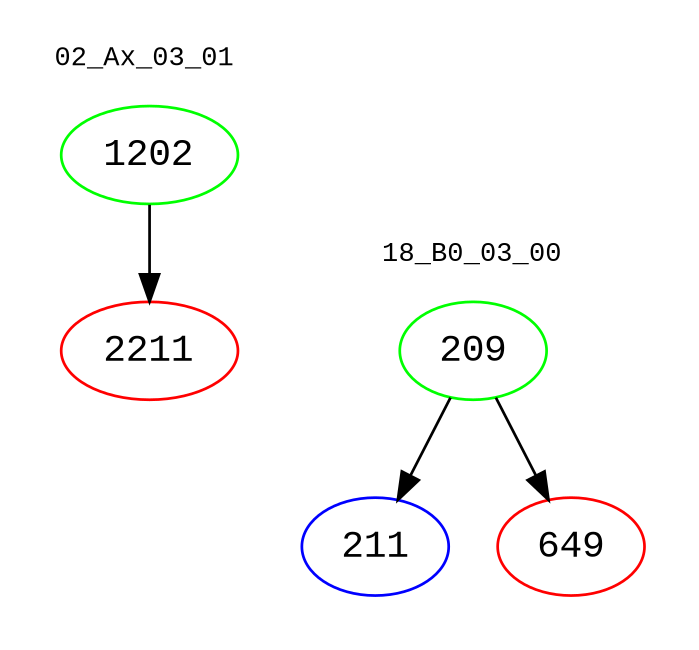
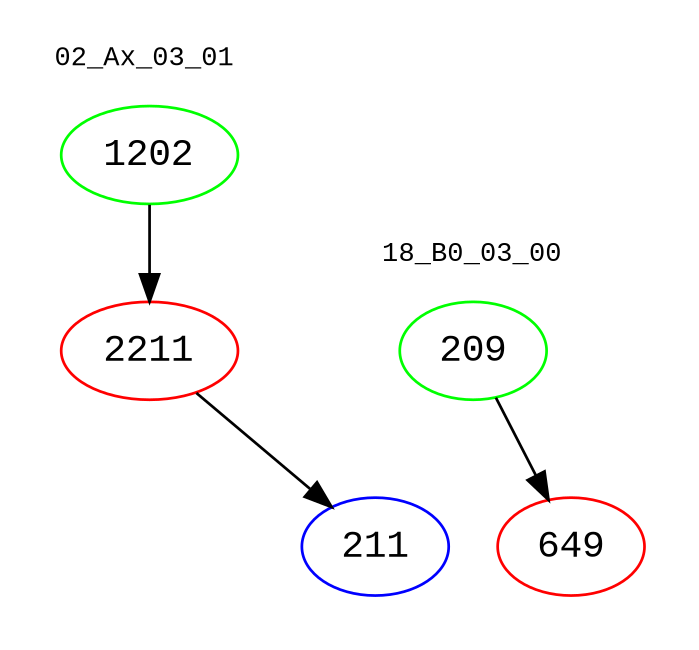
  digraph {
    fontname="Liberation Mono"
    node [color=green fontname="Liberation Mono"]
    edge [color=black fontname="Liberation Mono"]
    n1 [label=1202]
    n2 [color=red label=2211]
    n3 [label=209]
    n4 [color=blue label=211]
    n5 [color=red label=649]
    subgraph cluster_1 {
      color=white
      fontsize=10
      label="02_Ax_03_01"
      n1
      n2
    }
    subgraph cluster_2 {
      color=white
      fontsize=10
      label="18_B0_03_00"
      n3
      n4
      n5
    }
    n1 -> n2
-   n3 -> n4
+   n2 -> n4
    n3 -> n5
  }
